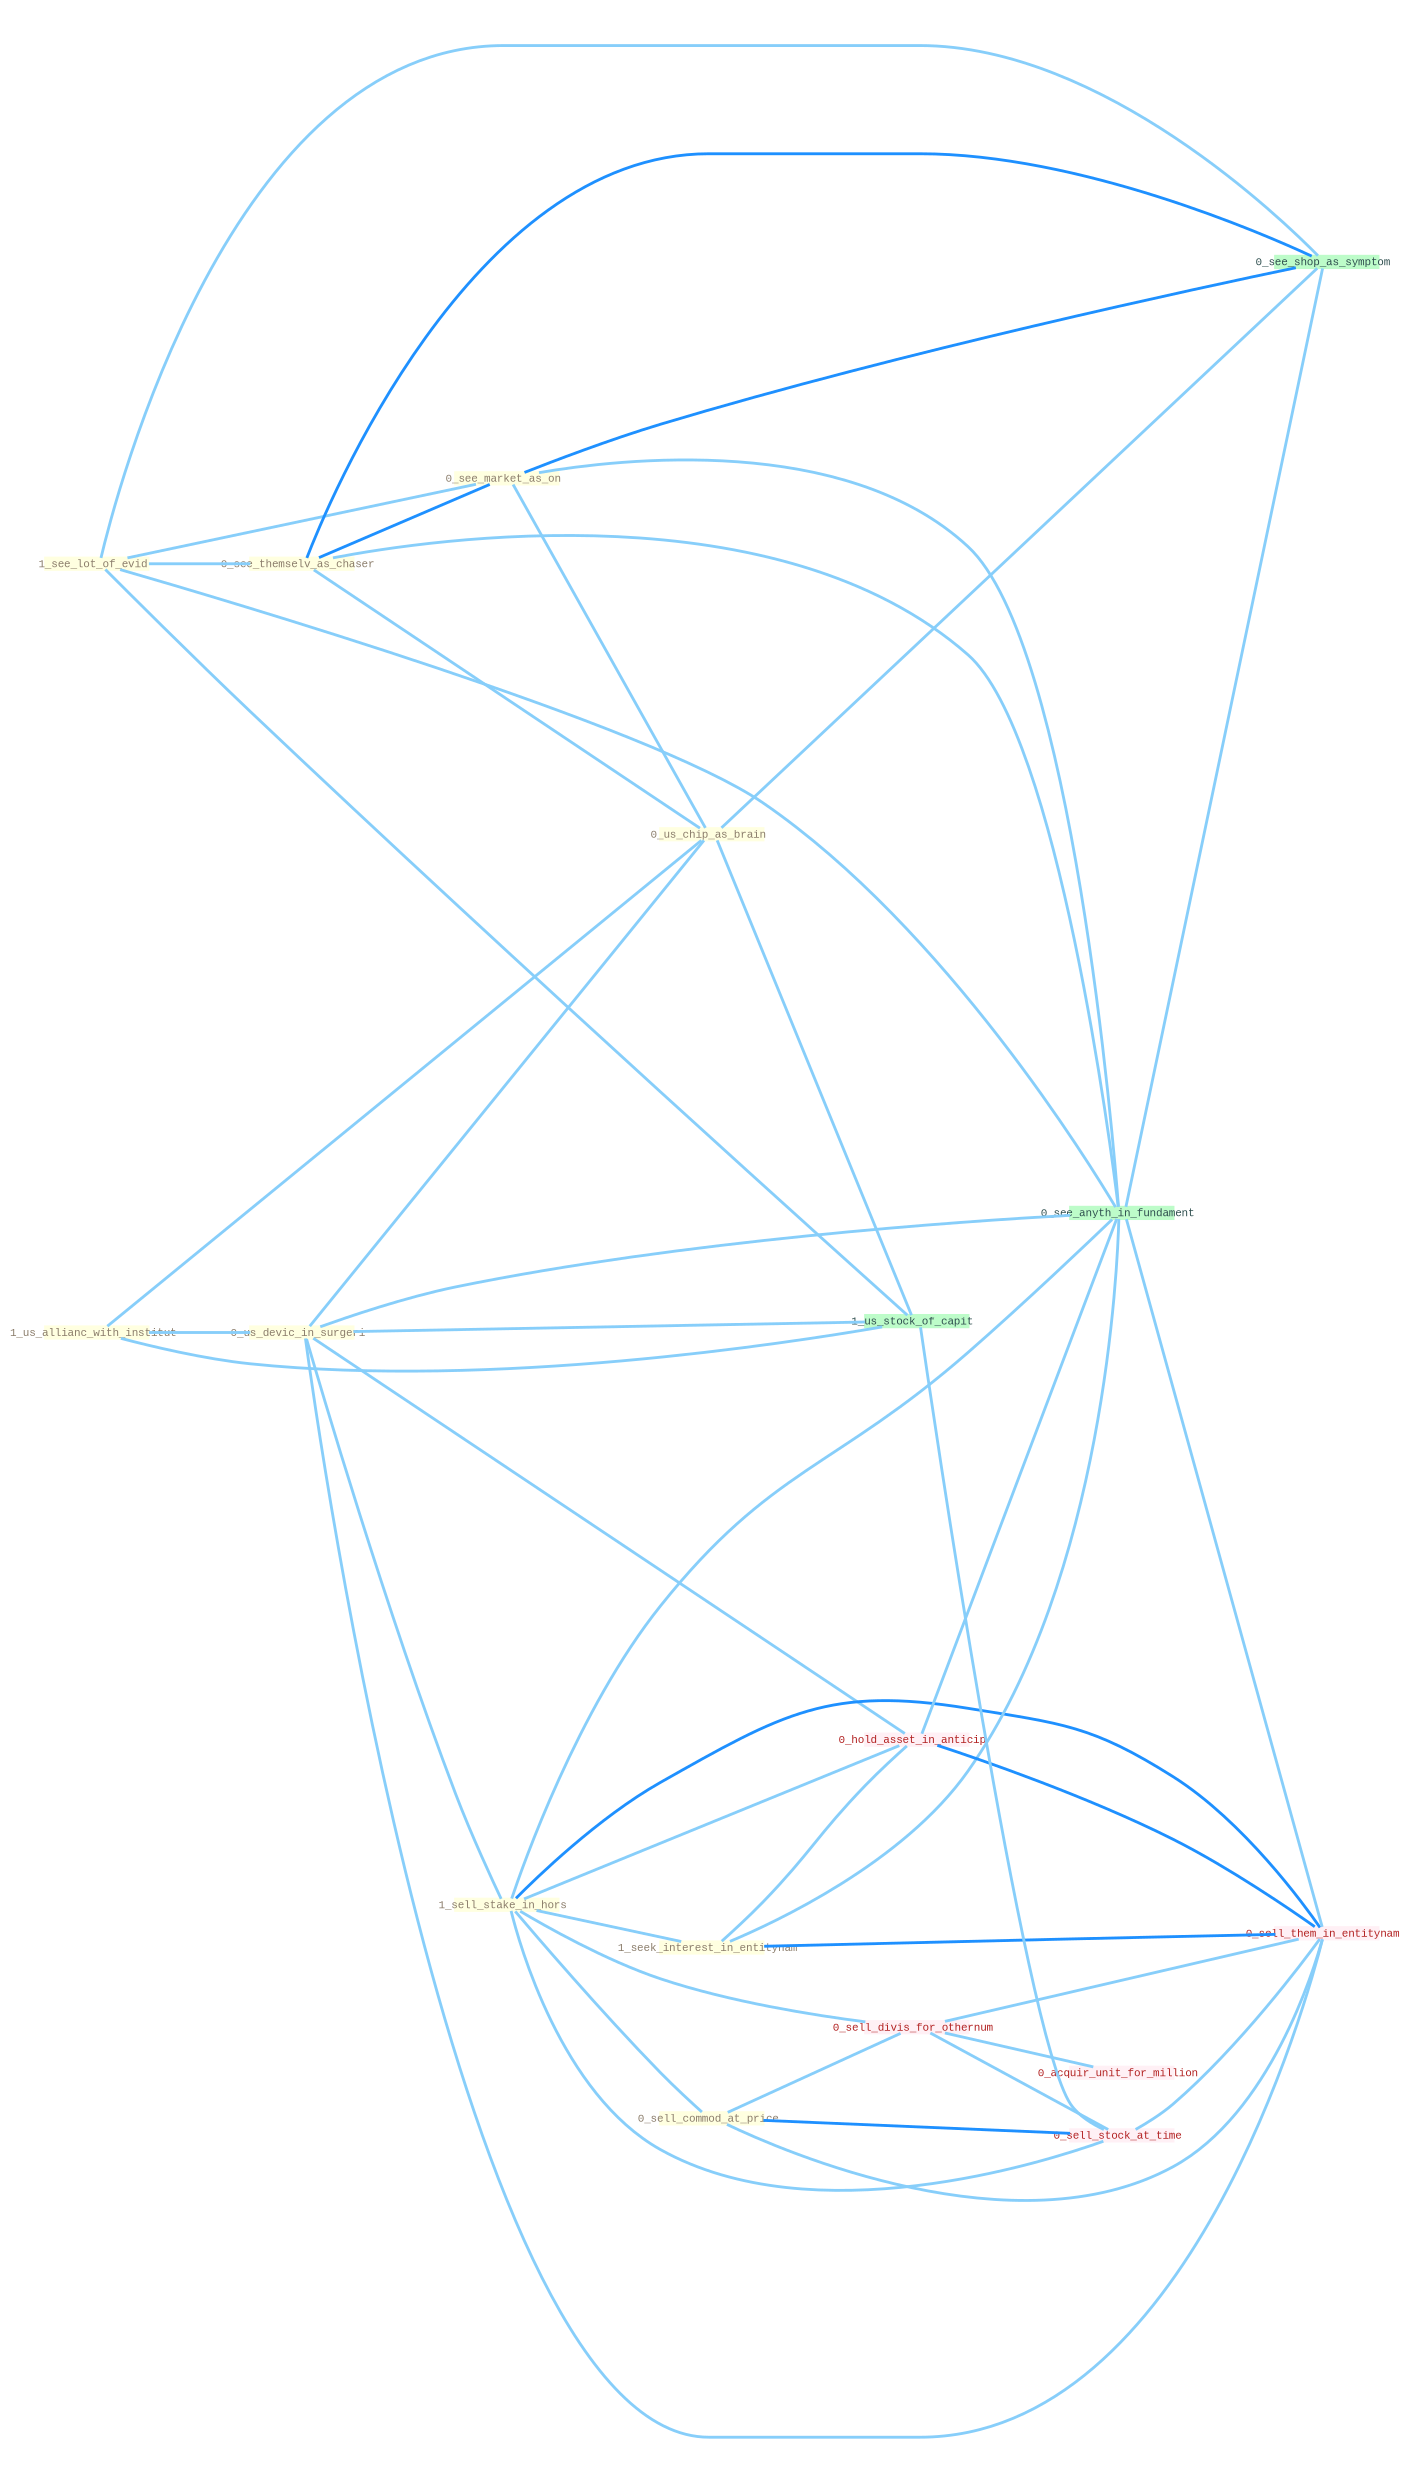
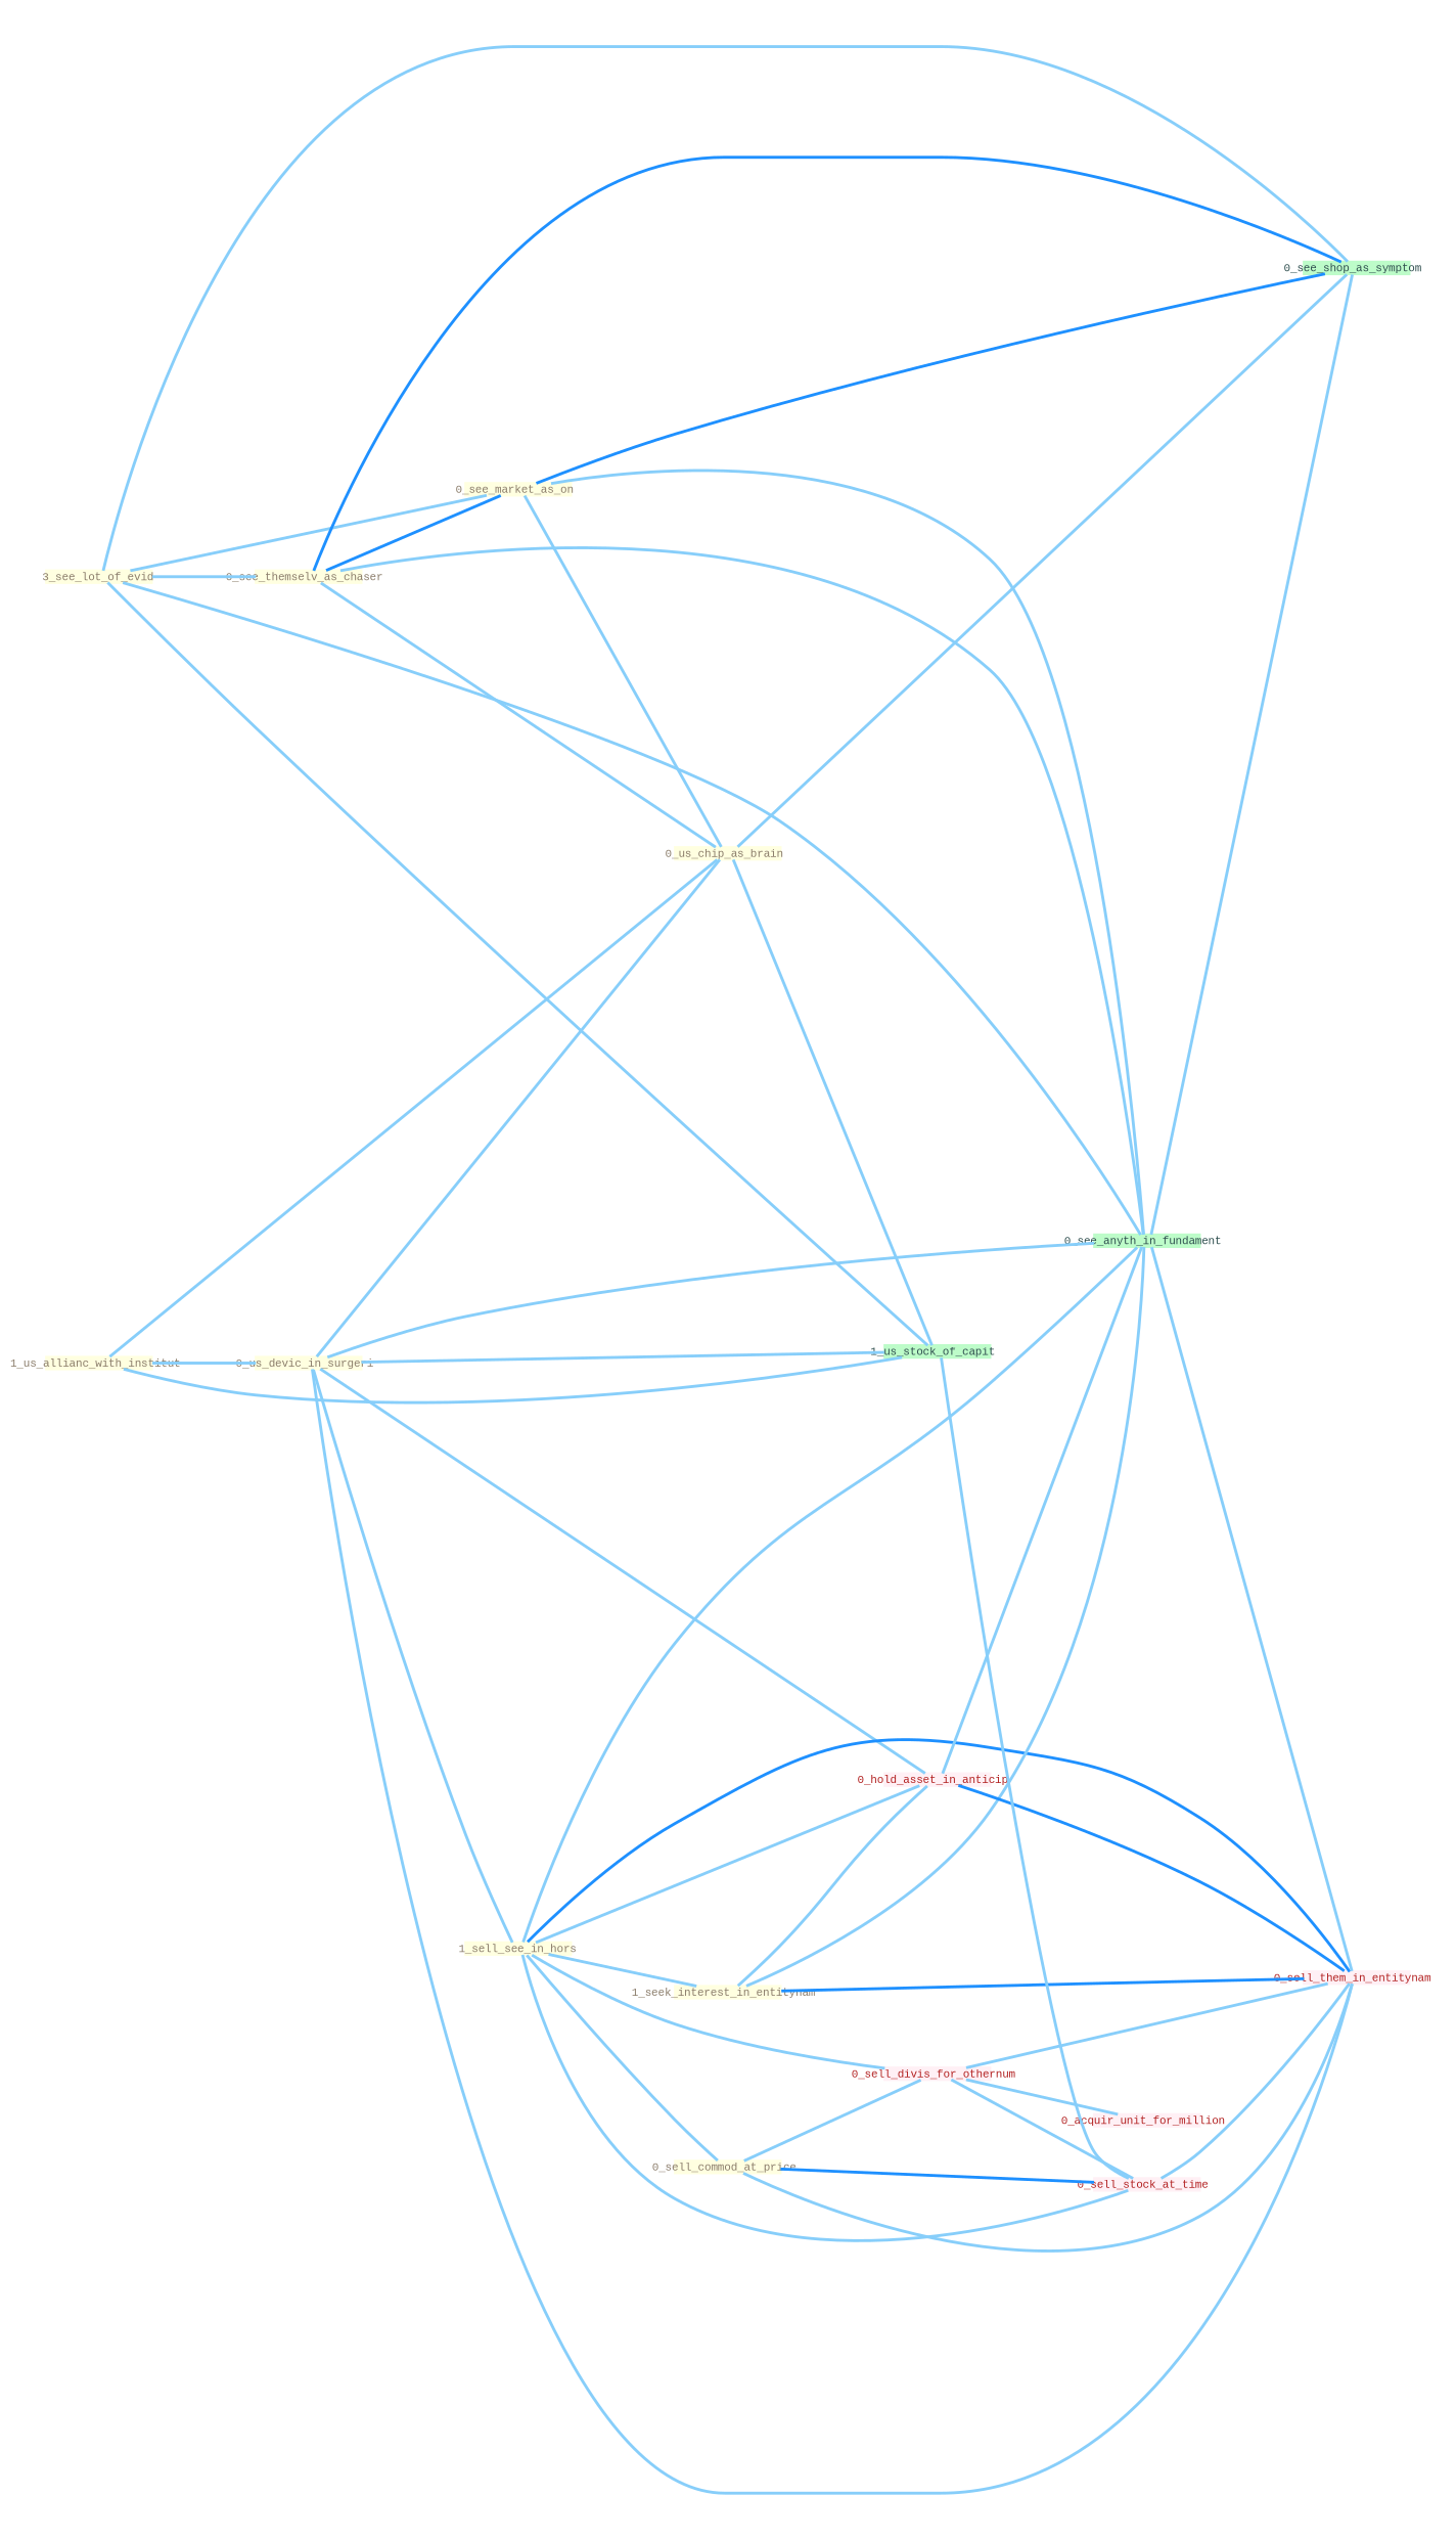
  graph {
    fontname="Liberation Mono"
    rankdir=LR
    node [color="#ffffe0" fixedsize=true fontcolor="#8b7d6b" fontname="Liberation Mono" fontsize=4 shape=polygon style=filled]
    edge [color="#87cefa" fontname="Liberation Mono" w=1]
-   "1_see_lot_of_evid " [height=.06 width=.5]
+   "1_see_lot_of_evid " [height=.06 width=.5 label="3_see_lot_of_evid"]
    "1_us_allianc_with_institut " [height=.06 width=.5]
    "0_see_themselv_as_chaser " [height=.06 width=.5]
    "0_us_devic_in_surgeri " [height=.06 width=.5]
-   "1_sell_stake_in_hors " [height=.06 width=.5]
+   "1_sell_stake_in_hors " [height=.06 width=.5 label="1_sell_see_in_hors"]
    "0_see_market_as_on " [height=.06 width=.5]
    "0_us_chip_as_brain " [height=.06 width=.5]
    "1_seek_interest_in_entitynam " [height=.06 width=.5]
    "0_sell_commod_at_price " [height=.06 width=.5]
    "0_sell_divis_for_othernum " [color="#fff0f5" fontcolor="#b22222" height=.06 width=.5]
    "0_hold_asset_in_anticip " [color="#fff0f5" fontcolor="#b22222" height=.06 width=.5]
    "0_sell_stock_at_time " [color="#fff0f5" fontcolor="#b22222" height=.06 width=.5]
    "0_acquir_unit_for_million " [color="#fff0f5" fontcolor="#b22222" height=.06 width=.5]
    "0_sell_them_in_entitynam " [color="#fff0f5" fontcolor="#b22222" height=.06 width=.5]
    "1_us_stock_of_capit " [color="#BDFCC9" fontcolor="#2f4f4f" height=.06 width=.5]
    "0_see_anyth_in_fundament " [color="#BDFCC9" fontcolor="#2f4f4f" height=.06 width=.5]
    "0_see_shop_as_symptom " [color="#BDFCC9" fontcolor="#2f4f4f" height=.06 width=.5]
    subgraph sub_1 {
      "1_see_lot_of_evid "
      "1_us_allianc_with_institut "
      "0_see_themselv_as_chaser "
      "0_us_devic_in_surgeri "
      "1_sell_stake_in_hors "
      "0_see_market_as_on "
      "0_us_chip_as_brain "
      "1_seek_interest_in_entitynam "
      "0_sell_commod_at_price "
    }
    subgraph sub_2 {
      "0_sell_divis_for_othernum "
      "0_hold_asset_in_anticip "
      "0_sell_stock_at_time "
      "0_acquir_unit_for_million "
      "0_sell_them_in_entitynam "
    }
    "1_see_lot_of_evid " -- "0_see_themselv_as_chaser "
    "1_see_lot_of_evid " -- "0_see_market_as_on "
    "1_see_lot_of_evid " -- "1_us_stock_of_capit "
    "1_see_lot_of_evid " -- "0_see_anyth_in_fundament "
    "1_see_lot_of_evid " -- "0_see_shop_as_symptom "
    "1_us_allianc_with_institut " -- "0_us_devic_in_surgeri "
    "1_us_allianc_with_institut " -- "0_us_chip_as_brain "
    "1_us_allianc_with_institut " -- "1_us_stock_of_capit "
    "0_see_themselv_as_chaser " -- "0_see_market_as_on " [color="#1e90ff" w=2]
    "0_see_themselv_as_chaser " -- "0_us_chip_as_brain "
    "0_see_themselv_as_chaser " -- "0_see_anyth_in_fundament "
    "0_see_themselv_as_chaser " -- "0_see_shop_as_symptom " [color="#1e90ff" w=2]
    "0_us_devic_in_surgeri " -- "1_sell_stake_in_hors "
    "0_us_devic_in_surgeri " -- "0_us_chip_as_brain "
    "0_us_devic_in_surgeri " -- "0_hold_asset_in_anticip "
    "0_us_devic_in_surgeri " -- "0_sell_them_in_entitynam "
    "0_us_devic_in_surgeri " -- "1_us_stock_of_capit "
    "0_us_devic_in_surgeri " -- "0_see_anyth_in_fundament "
    "1_sell_stake_in_hors " -- "1_seek_interest_in_entitynam "
    "1_sell_stake_in_hors " -- "0_sell_commod_at_price "
    "1_sell_stake_in_hors " -- "0_sell_divis_for_othernum "
    "1_sell_stake_in_hors " -- "0_hold_asset_in_anticip "
    "1_sell_stake_in_hors " -- "0_sell_stock_at_time "
    "1_sell_stake_in_hors " -- "0_sell_them_in_entitynam " [color="#1e90ff" w=2]
    "1_sell_stake_in_hors " -- "0_see_anyth_in_fundament "
    "0_see_market_as_on " -- "0_us_chip_as_brain "
    "0_see_market_as_on " -- "0_see_anyth_in_fundament "
    "0_see_market_as_on " -- "0_see_shop_as_symptom " [color="#1e90ff" w=2]
    "0_us_chip_as_brain " -- "1_us_stock_of_capit "
    "0_us_chip_as_brain " -- "0_see_shop_as_symptom "
    "1_seek_interest_in_entitynam " -- "0_hold_asset_in_anticip "
    "1_seek_interest_in_entitynam " -- "0_sell_them_in_entitynam " [color="#1e90ff" w=2]
    "1_seek_interest_in_entitynam " -- "0_see_anyth_in_fundament "
    "0_sell_commod_at_price " -- "0_sell_divis_for_othernum "
    "0_sell_commod_at_price " -- "0_sell_stock_at_time " [color="#1e90ff" w=2]
    "0_sell_commod_at_price " -- "0_sell_them_in_entitynam "
    "0_sell_divis_for_othernum " -- "0_sell_stock_at_time "
    "0_sell_divis_for_othernum " -- "0_acquir_unit_for_million "
    "0_sell_divis_for_othernum " -- "0_sell_them_in_entitynam "
    "0_hold_asset_in_anticip " -- "0_sell_them_in_entitynam " [color="#1e90ff"]
    "0_hold_asset_in_anticip " -- "0_see_anyth_in_fundament "
    "0_sell_stock_at_time " -- "0_sell_them_in_entitynam "
    "1_us_stock_of_capit " -- "0_sell_stock_at_time "
    "0_see_anyth_in_fundament " -- "0_sell_them_in_entitynam "
    "0_see_anyth_in_fundament " -- "0_see_shop_as_symptom "
  }
